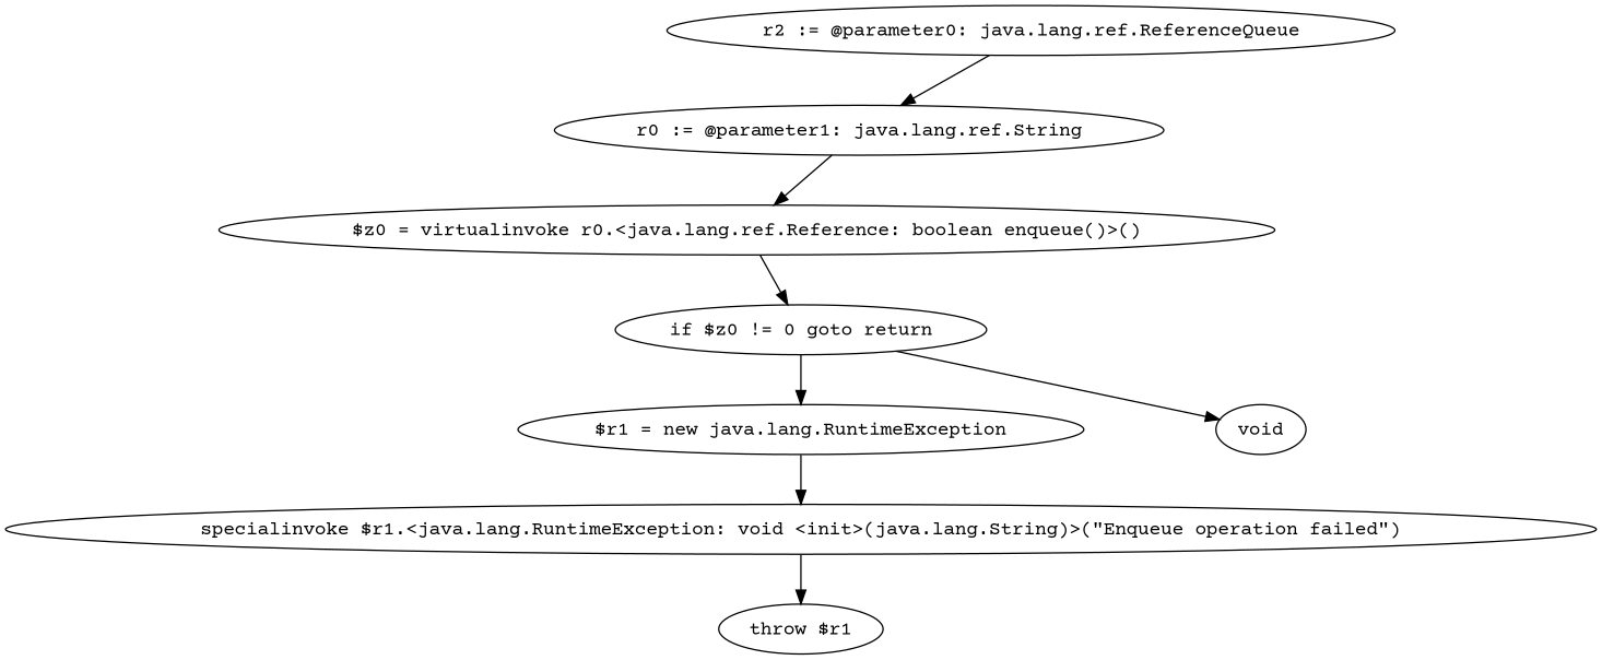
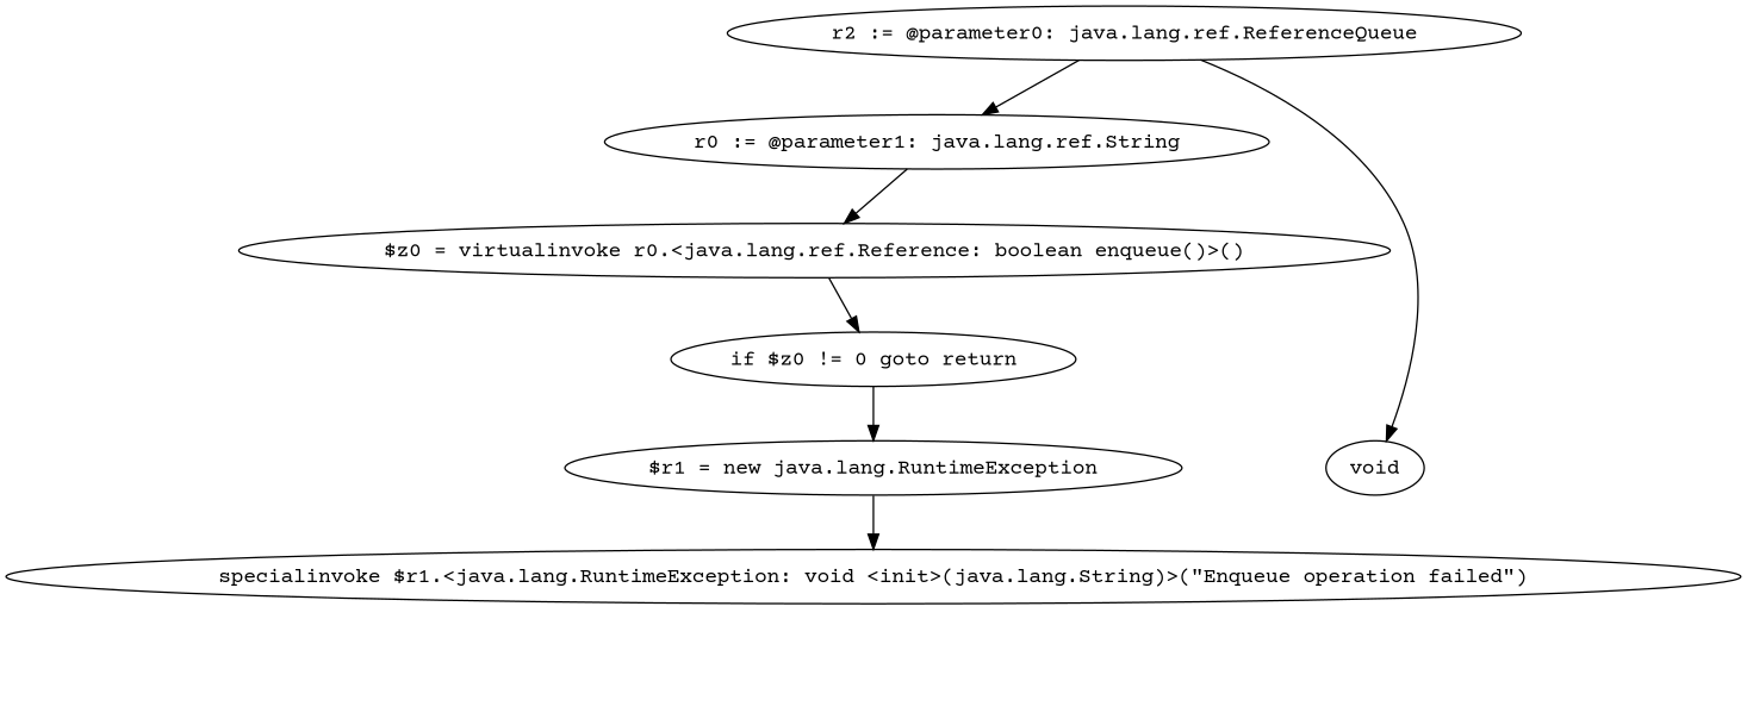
  digraph {
    fontname="Courier Prime"
    node [fontname="Courier Prime"]
    edge [fontname="Courier Prime"]
    n1 [label="r0 := @parameter1: java.lang.ref.String"]
    "r2 := @parameter0: java.lang.ref.ReferenceQueue"
    "$z0 = virtualinvoke r0.<java.lang.ref.Reference: boolean enqueue()>()"
    "if $z0 != 0 goto return"
    "$r1 = new java.lang.RuntimeException"
    n6 [label=void]
    "specialinvoke $r1.<java.lang.RuntimeException: void <init>(java.lang.String)>(\"Enqueue operation failed\")"
-   "throw $r1"
    n1 -> "$z0 = virtualinvoke r0.<java.lang.ref.Reference: boolean enqueue()>()"
    "r2 := @parameter0: java.lang.ref.ReferenceQueue" -> n1
    "$z0 = virtualinvoke r0.<java.lang.ref.Reference: boolean enqueue()>()" -> "if $z0 != 0 goto return"
    "if $z0 != 0 goto return" -> "$r1 = new java.lang.RuntimeException"
-   "if $z0 != 0 goto return" -> n6
+   "r2 := @parameter0: java.lang.ref.ReferenceQueue" -> n6
    "$r1 = new java.lang.RuntimeException" -> "specialinvoke $r1.<java.lang.RuntimeException: void <init>(java.lang.String)>(\"Enqueue operation failed\")"
-   "specialinvoke $r1.<java.lang.RuntimeException: void <init>(java.lang.String)>(\"Enqueue operation failed\")" -> "throw $r1"
  }
